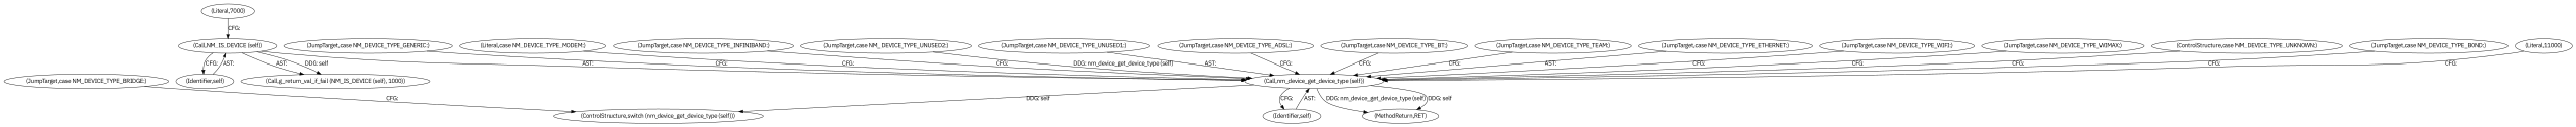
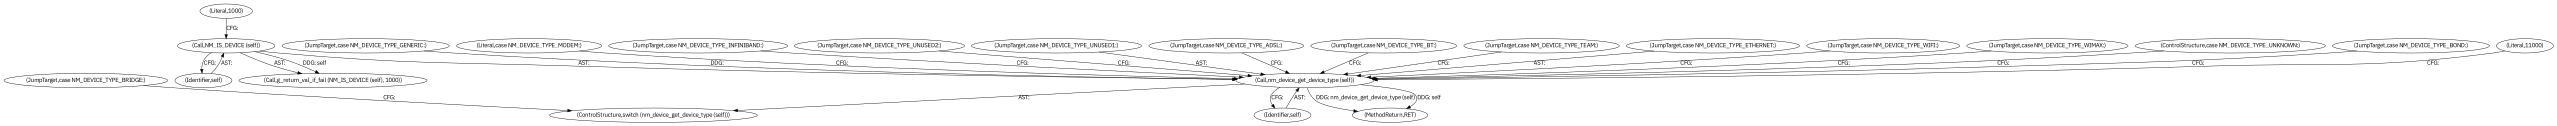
  digraph {
    fontname="IBM Plex Sans"
    node [fontname="IBM Plex Sans"]
    edge [fontname="IBM Plex Sans"]
    n1 [label="(Call,nm_device_get_device_type (self))"]
    n2 [label="(ControlStructure,switch (nm_device_get_device_type (self)))"]
    n3 [label="(Identifier,self)"]
    n4 [label="(MethodReturn,RET)"]
    n5 [label="(Call,NM_IS_DEVICE (self))"]
    n6 [label="(Identifier,self)"]
    n7 [label="(Call,g_return_val_if_fail (NM_IS_DEVICE (self), 1000))"]
-   n8 [label="(Literal,7000)"]
+   n8 [label="(Literal,1000)"]
    n9 [label="(JumpTarget,case NM_DEVICE_TYPE_GENERIC:)"]
    n10 [label="(Literal,case NM_DEVICE_TYPE_MODEM:)"]
    n11 [label="(JumpTarget,case NM_DEVICE_TYPE_INFINIBAND:)"]
    n12 [label="(JumpTarget,case NM_DEVICE_TYPE_UNUSED2:)"]
    n13 [label="(JumpTarget,case NM_DEVICE_TYPE_UNUSED1:)"]
    n14 [label="(JumpTarget,case NM_DEVICE_TYPE_ADSL:)"]
    n15 [label="(JumpTarget,case NM_DEVICE_TYPE_BT:)"]
    n16 [label="(JumpTarget,case NM_DEVICE_TYPE_BRIDGE:)"]
    n17 [label="(JumpTarget,case NM_DEVICE_TYPE_TEAM:)"]
    n18 [label="(JumpTarget,case NM_DEVICE_TYPE_ETHERNET:)"]
    n19 [label="(JumpTarget,case NM_DEVICE_TYPE_WIFI:)"]
    n20 [label="(JumpTarget,case NM_DEVICE_TYPE_WIMAX:)"]
    n21 [label="(ControlStructure,case NM_DEVICE_TYPE_UNKNOWN:)"]
    n22 [label="(JumpTarget,case NM_DEVICE_TYPE_BOND:)"]
    n23 [label="(Literal,11000)"]
-   n1 -> n2 [label="DDG: self"]
+   n1 -> n2 [label="AST: "]
    n1 -> n3 [label="CFG: "]
    n1 -> n4 [label="DDG: nm_device_get_device_type (self)"]
    n1 -> n4 [label="DDG: self"]
    n3 -> n1 [label="AST: "]
    n5 -> n1 [label="AST: "]
    n5 -> n6 [label="CFG: "]
    n5 -> n7 [label="AST: "]
    n5 -> n7 [label="DDG: self"]
    n6 -> n5 [label="AST: "]
    n8 -> n5 [label="CFG: "]
-   n9 -> n1 [label="CFG: "]
+   n9 -> n1 [label="DDG: "]
    n10 -> n1 [label="CFG: "]
    n11 -> n1 [label="CFG: "]
-   n12 -> n1 [label="DDG: nm_device_get_device_type (self)"]
+   n12 -> n1 [label="CFG: "]
    n13 -> n1 [label="AST: "]
    n14 -> n1 [label="CFG: "]
    n15 -> n1 [label="CFG: "]
    n16 -> n2 [label="CFG: "]
    n17 -> n1 [label="CFG: "]
    n18 -> n1 [label="AST: "]
    n19 -> n1 [label="CFG: "]
    n20 -> n1 [label="CFG: "]
    n21 -> n1 [label="CFG: "]
    n22 -> n1 [label="CFG: "]
    n23 -> n1 [label="CFG: "]
  }
